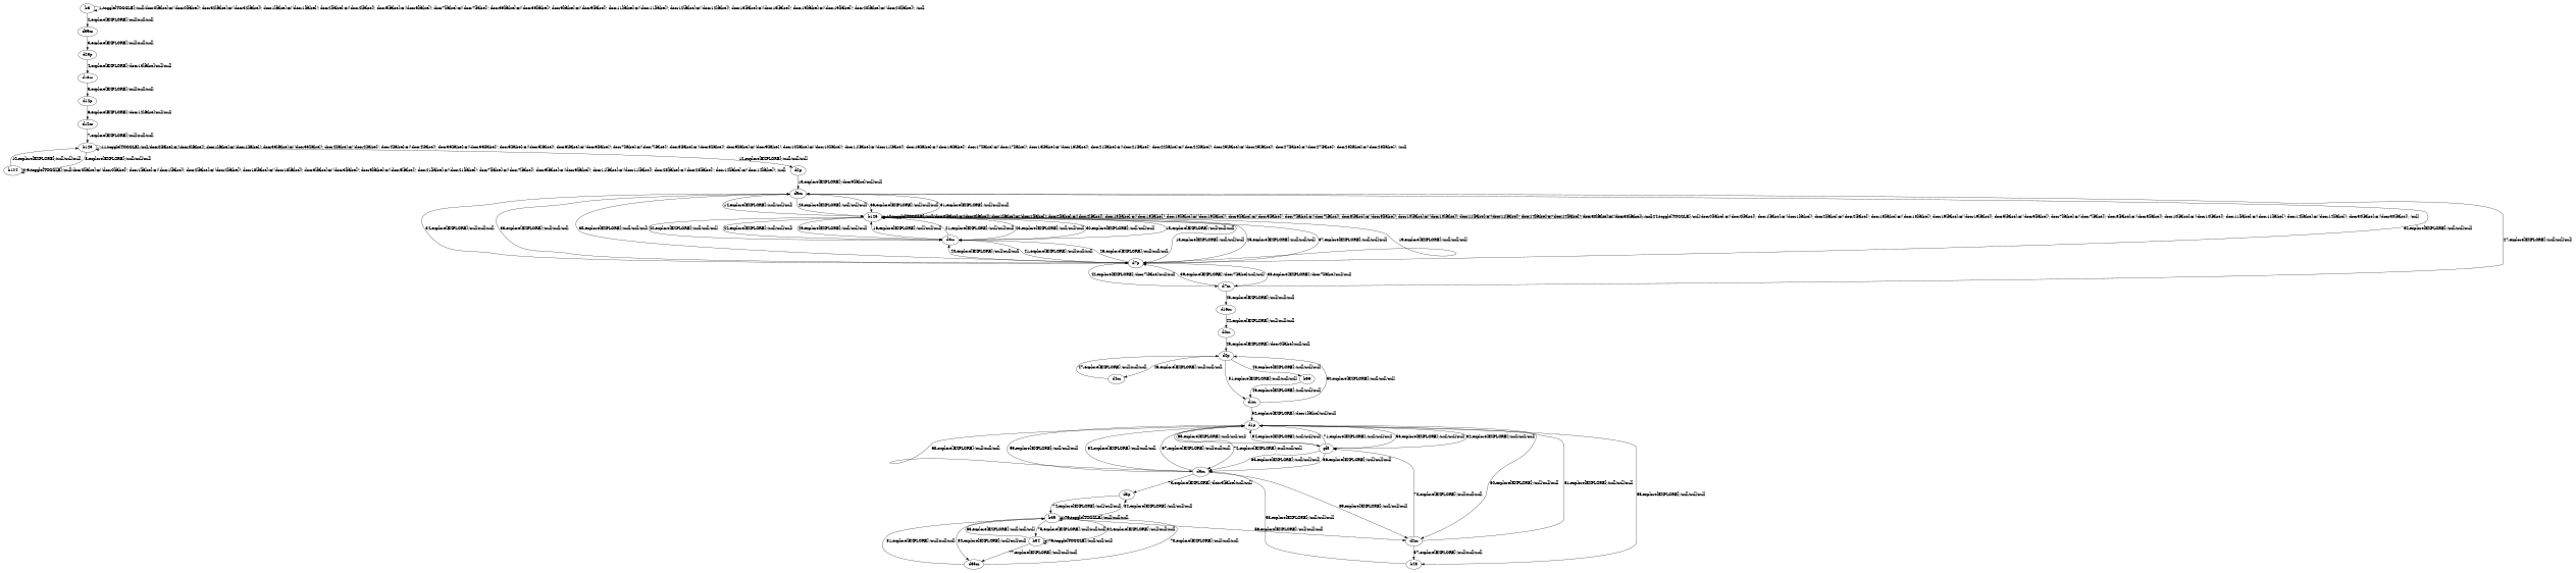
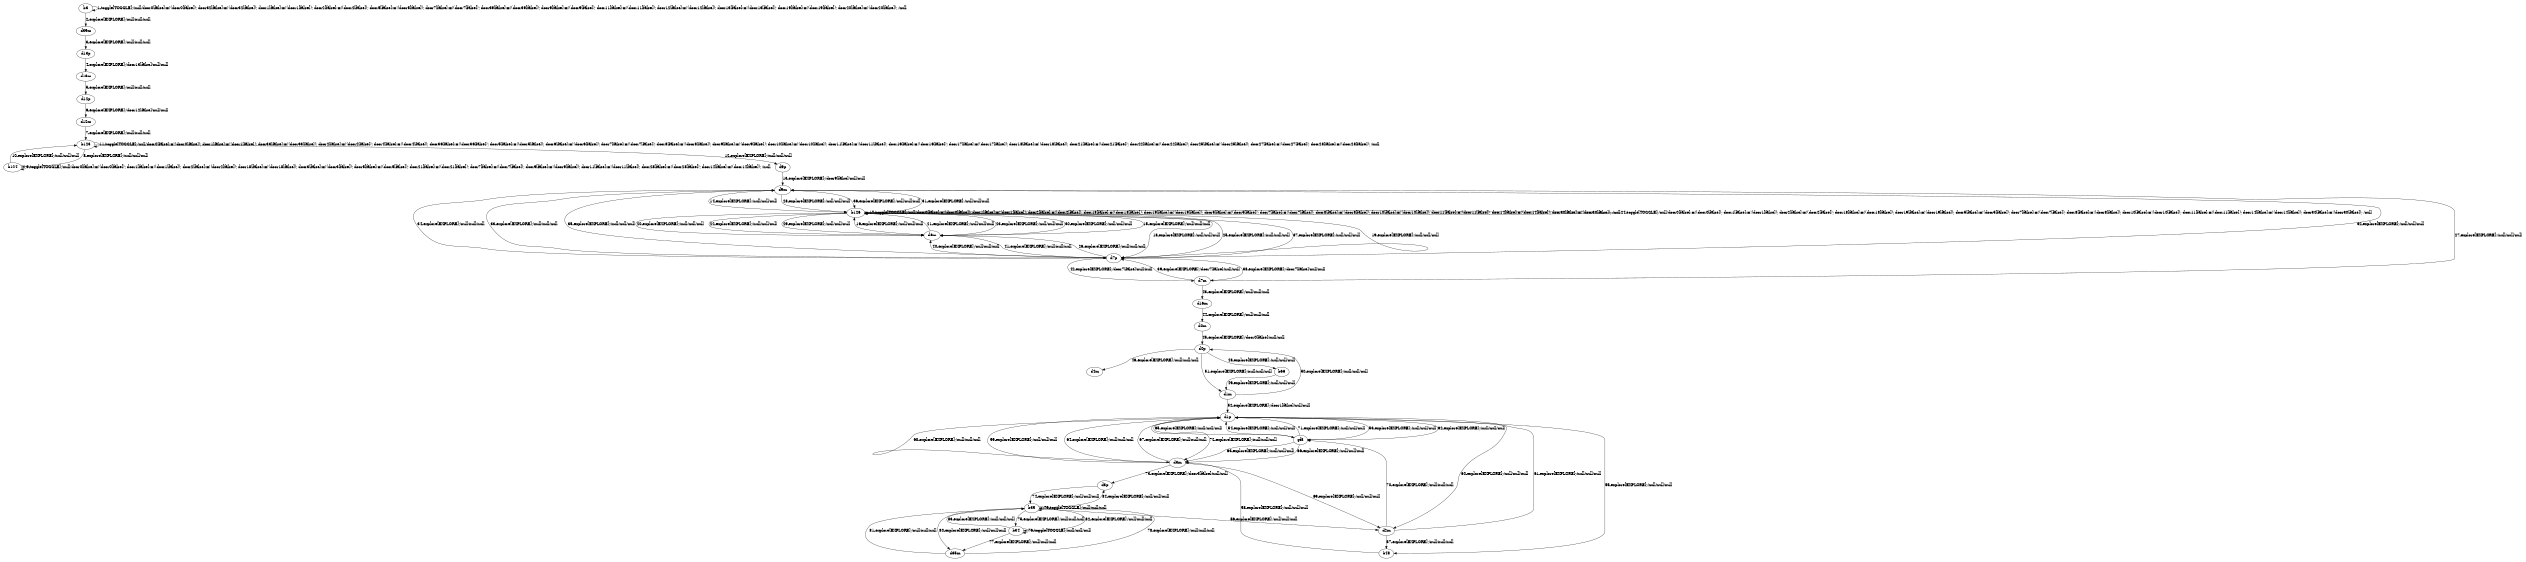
  digraph {
    b3
    d39m
-   d13p [label=d23p]
+   d13p
    d13m
    d12p
    d12m
    b123
    b124
-   d9p [label=d2p]
+   d9p
    d9m
    b126
    d7p
    d8m
    d7m
    d16m
    d0m
    d0p
    d4m
    b66
    d1m
    d1p
    gf8
    b48
    d2m
    d3m
    d3p
    b35
    b34
    d35m
    b3 -> b3 [label="1-toggle[TOGGLE];/null/door0[false]:=!(door0[false]); door32[false]:=!(door32[false]); door1[false]:=!(door1[false]); door2[false]:=!(door2[false]); door5[false]:=!(door5[false]); door7[false]:=!(door7[false]); door39[false]:=!(door39[false]); door9[false]:=!(door9[false]); door11[false]:=!(door11[false]); door12[false]:=!(door12[false]); door13[false]:=!(door13[false]); door19[false]:=!(door19[false]); door20[false]:=!(door20[false]); /null"]
    b3 -> d39m [label="2-explore[EXPLORE];/null/null/null"]
    d39m -> d13p [label="3-explore[EXPLORE];/null/null/null"]
    d13p -> d13m [label="4-explore[EXPLORE];/door13[false]/null/null"]
    d13m -> d12p [label="5-explore[EXPLORE];/null/null/null"]
    d12p -> d12m [label="6-explore[EXPLORE];/door12[false]/null/null"]
    d12m -> b123 [label="7-explore[EXPLORE];/null/null/null"]
    b123 -> b123 [label="11-toggle[TOGGLE];/null/door0[false]:=!(door0[false]); door1[false]:=!(door1[false]); door33[false]:=!(door33[false]); door2[false]:=!(door2[false]); door4[false]:=!(door4[false]); door36[false]:=!(door36[false]); door5[false]:=!(door5[false]); door6[false]:=!(door6[false]); door7[false]:=!(door7[false]); door8[false]:=!(door8[false]); door9[false]:=!(door9[false]); door10[false]:=!(door10[false]); door11[false]:=!(door11[false]); door16[false]:=!(door16[false]); door17[false]:=!(door17[false]); door18[false]:=!(door18[false]); door21[false]:=!(door21[false]); door22[false]:=!(door22[false]); door25[false]:=!(door25[false]); door27[false]:=!(door27[false]); door28[false]:=!(door28[false]); /null"]
    b123 -> b124 [label="8-explore[EXPLORE];/null/null/null"]
    b123 -> d9p [label="12-explore[EXPLORE];/null/null/null"]
    b124 -> b123 [label="10-explore[EXPLORE];/null/null/null"]
    b124 -> b124 [label="9-toggle[TOGGLE];/null/door0[false]:=!(door0[false]); door1[false]:=!(door1[false]); door2[false]:=!(door2[false]); door18[false]:=!(door18[false]); door3[false]:=!(door3[false]); door5[false]:=!(door5[false]); door21[false]:=!(door21[false]); door7[false]:=!(door7[false]); door9[false]:=!(door9[false]); door11[false]:=!(door11[false]); door28[false]:=!(door28[false]); door14[false]:=!(door14[false]); /null"]
    d9p -> d9m [label="13-explore[EXPLORE];/door9[false]/null/null"]
    d9m -> b126 [label="14-explore[EXPLORE];/null/null/null"]
    d9m -> b126 [label="28-explore[EXPLORE];/null/null/null"]
    d9m -> b126 [label="36-explore[EXPLORE];/null/null/null"]
    d9m -> d7p [label="32-explore[EXPLORE];/null/null/null"]
    d9m -> d7p [label="34-explore[EXPLORE];/null/null/null"]
    b126 -> d9m [label="31-explore[EXPLORE];/null/null/null"]
    b126 -> b126 [label="17-toggle[TOGGLE];/null/door0[false]:=!(door0[false]); door1[false]:=!(door1[false]); door2[false]:=!(door2[false]); door18[false]:=!(door18[false]); door19[false]:=!(door19[false]); door5[false]:=!(door5[false]); door7[false]:=!(door7[false]); door8[false]:=!(door8[false]); door10[false]:=!(door10[false]); door11[false]:=!(door11[false]); door14[false]:=!(door14[false]); door30[false]:=!(door30[false]); /null"]
    b126 -> b126 [label="24-toggle[TOGGLE];/null/door0[false]:=!(door0[false]); door1[false]:=!(door1[false]); door2[false]:=!(door2[false]); door18[false]:=!(door18[false]); door19[false]:=!(door19[false]); door5[false]:=!(door5[false]); door7[false]:=!(door7[false]); door8[false]:=!(door8[false]); door10[false]:=!(door10[false]); door11[false]:=!(door11[false]); door14[false]:=!(door14[false]); door30[false]:=!(door30[false]); /null"]
    b126 -> d7p [label="18-explore[EXPLORE];/null/null/null"]
    b126 -> d7p [label="25-explore[EXPLORE];/null/null/null"]
    b126 -> d7p [label="37-explore[EXPLORE];/null/null/null"]
    b126 -> d8m [label="15-explore[EXPLORE];/null/null/null"]
    b126 -> d8m [label="20-explore[EXPLORE];/null/null/null"]
    b126 -> d8m [label="22-explore[EXPLORE];/null/null/null"]
    b126 -> d8m [label="29-explore[EXPLORE];/null/null/null"]
    d7p -> d9m [label="33-explore[EXPLORE];/null/null/null"]
    d7p -> d9m [label="35-explore[EXPLORE];/null/null/null"]
    d7p -> b126 [label="19-explore[EXPLORE];/null/null/null"]
    d7p -> d8m [label="26-explore[EXPLORE];/null/null/null"]
    d7p -> d8m [label="40-explore[EXPLORE];/null/null/null"]
    d7p -> d7m [label="38-explore[EXPLORE];/door7[false]/null/null"]
    d7p -> d7m [label="42-explore[EXPLORE];/door7[false]/null/null"]
    d8m -> b126 [label="16-explore[EXPLORE];/null/null/null"]
    d8m -> b126 [label="21-explore[EXPLORE];/null/null/null"]
    d8m -> b126 [label="23-explore[EXPLORE];/null/null/null"]
    d8m -> b126 [label="30-explore[EXPLORE];/null/null/null"]
    d8m -> d7p [label="41-explore[EXPLORE];/null/null/null"]
    d7m -> d9m [label="27-explore[EXPLORE];/null/null/null"]
    d7m -> d7p [label="39-explore[EXPLORE];/door7[false]/null/null"]
    d7m -> d16m [label="43-explore[EXPLORE];/null/null/null"]
    d16m -> d0m [label="44-explore[EXPLORE];/null/null/null"]
    d0m -> d0p [label="45-explore[EXPLORE];/door0[false]/null/null"]
    d0p -> d4m [label="46-explore[EXPLORE];/null/null/null"]
    d0p -> b66 [label="48-explore[EXPLORE];/null/null/null"]
    d0p -> d1m [label="51-explore[EXPLORE];/null/null/null"]
-   d4m -> d0p [label="47-explore[EXPLORE];/null/null/null"]
    b66 -> d1m [label="49-explore[EXPLORE];/null/null/null"]
    d1m -> d0p [label="50-explore[EXPLORE];/null/null/null"]
    d1m -> d1p [label="52-explore[EXPLORE];/door1[false]/null/null"]
    d1p -> gf8 [label="53-explore[EXPLORE];/null/null/null"]
    d1p -> gf8 [label="62-explore[EXPLORE];/null/null/null"]
    d1p -> gf8 [label="65-explore[EXPLORE];/null/null/null"]
    d1p -> b48 [label="55-explore[EXPLORE];/null/null/null"]
    d1p -> d2m [label="60-explore[EXPLORE];/null/null/null"]
    d1p -> d3m [label="68-explore[EXPLORE];/null/null/null"]
    d1p -> d3m [label="72-explore[EXPLORE];/null/null/null"]
    gf8 -> d1p [label="54-explore[EXPLORE];/null/null/null"]
    gf8 -> d1p [label="71-explore[EXPLORE];/null/null/null"]
    gf8 -> d3m [label="63-explore[EXPLORE];/null/null/null"]
    gf8 -> d3m [label="66-explore[EXPLORE];/null/null/null"]
    b48 -> d3m [label="58-explore[EXPLORE];/null/null/null"]
    d2m -> d1p [label="61-explore[EXPLORE];/null/null/null"]
    d2m -> gf8 [label="70-explore[EXPLORE];/null/null/null"]
    d2m -> b48 [label="57-explore[EXPLORE];/null/null/null"]
    d3m -> d1p [label="59-explore[EXPLORE];/null/null/null"]
    d3m -> d1p [label="64-explore[EXPLORE];/null/null/null"]
    d3m -> d1p [label="67-explore[EXPLORE];/null/null/null"]
    d3m -> d2m [label="69-explore[EXPLORE];/null/null/null"]
    d3m -> d3p [label="73-explore[EXPLORE];/door3[false]/null/null"]
    d3p -> b35 [label="74-explore[EXPLORE];/null/null/null"]
    b35 -> d2m [label="56-explore[EXPLORE];/null/null/null"]
    b35 -> d3p [label="84-explore[EXPLORE];/null/null/null"]
    b35 -> b35 [label="79-toggle[TOGGLE];/null/null/null"]
    b35 -> b34 [label="75-explore[EXPLORE];/null/null/null"]
    b35 -> b34 [label="82-explore[EXPLORE];/null/null/null"]
    b35 -> d35m [label="80-explore[EXPLORE];/null/null/null"]
    b34 -> b35 [label="83-explore[EXPLORE];/null/null/null"]
    b34 -> b34 [label="76-toggle[TOGGLE];/null/null/null"]
    b34 -> d35m [label="77-explore[EXPLORE];/null/null/null"]
    d35m -> b35 [label="78-explore[EXPLORE];/null/null/null"]
    d35m -> b35 [label="81-explore[EXPLORE];/null/null/null"]
  }
